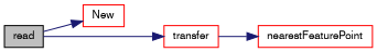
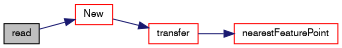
  digraph {
    rankdir=LR
    node [color=red fontname=FreeSans fontsize=10 shape=record]
    edge [color=midnightblue fontname=FreeSans fontsize=10 labelfontname=FreeSans labelfontsize=10 style=solid]
    n1 [color=black fillcolor=grey75 fontcolor=black height=0.2 label=read style=filled width=0.4]
    n2 [height=0.2 label=New width=0.4]
    n3 [height=0.2 label=transfer width=0.4]
    n4 [height=0.2 label=nearestFeaturePoint width=0.4]
    n1 -> n2
-   n1 -> n3
+   n2 -> n3
    n3 -> n4
  }
